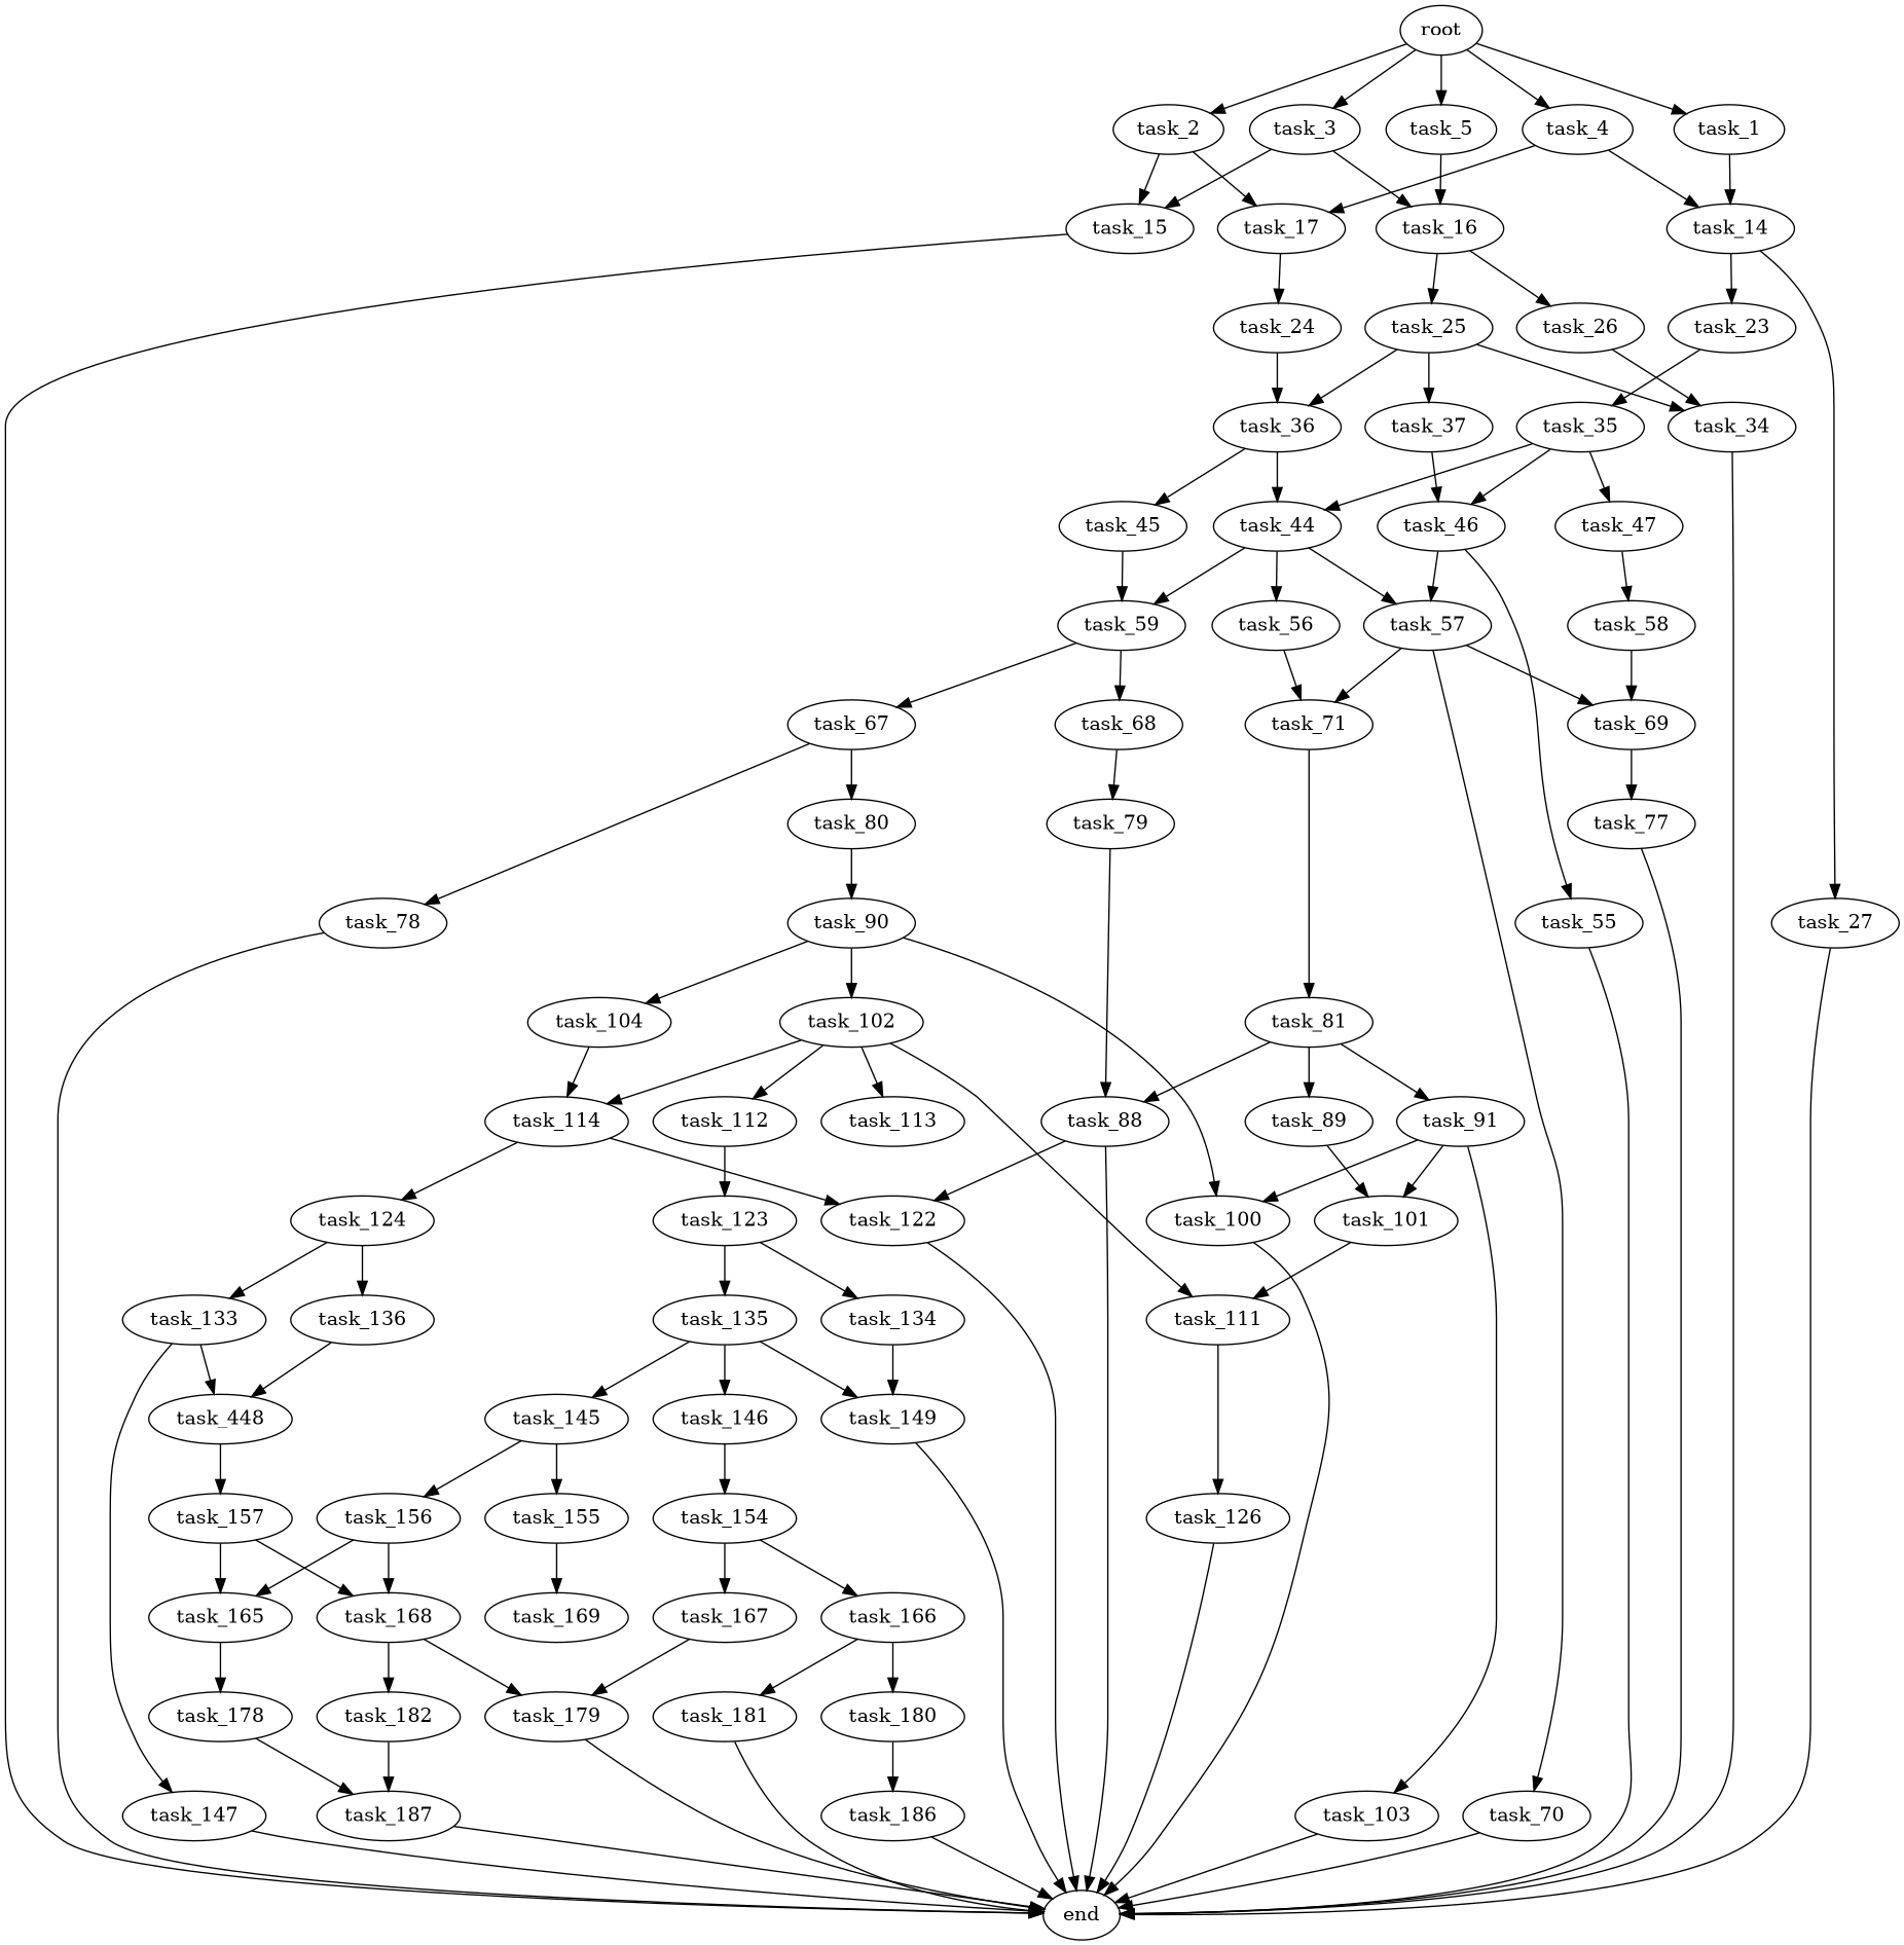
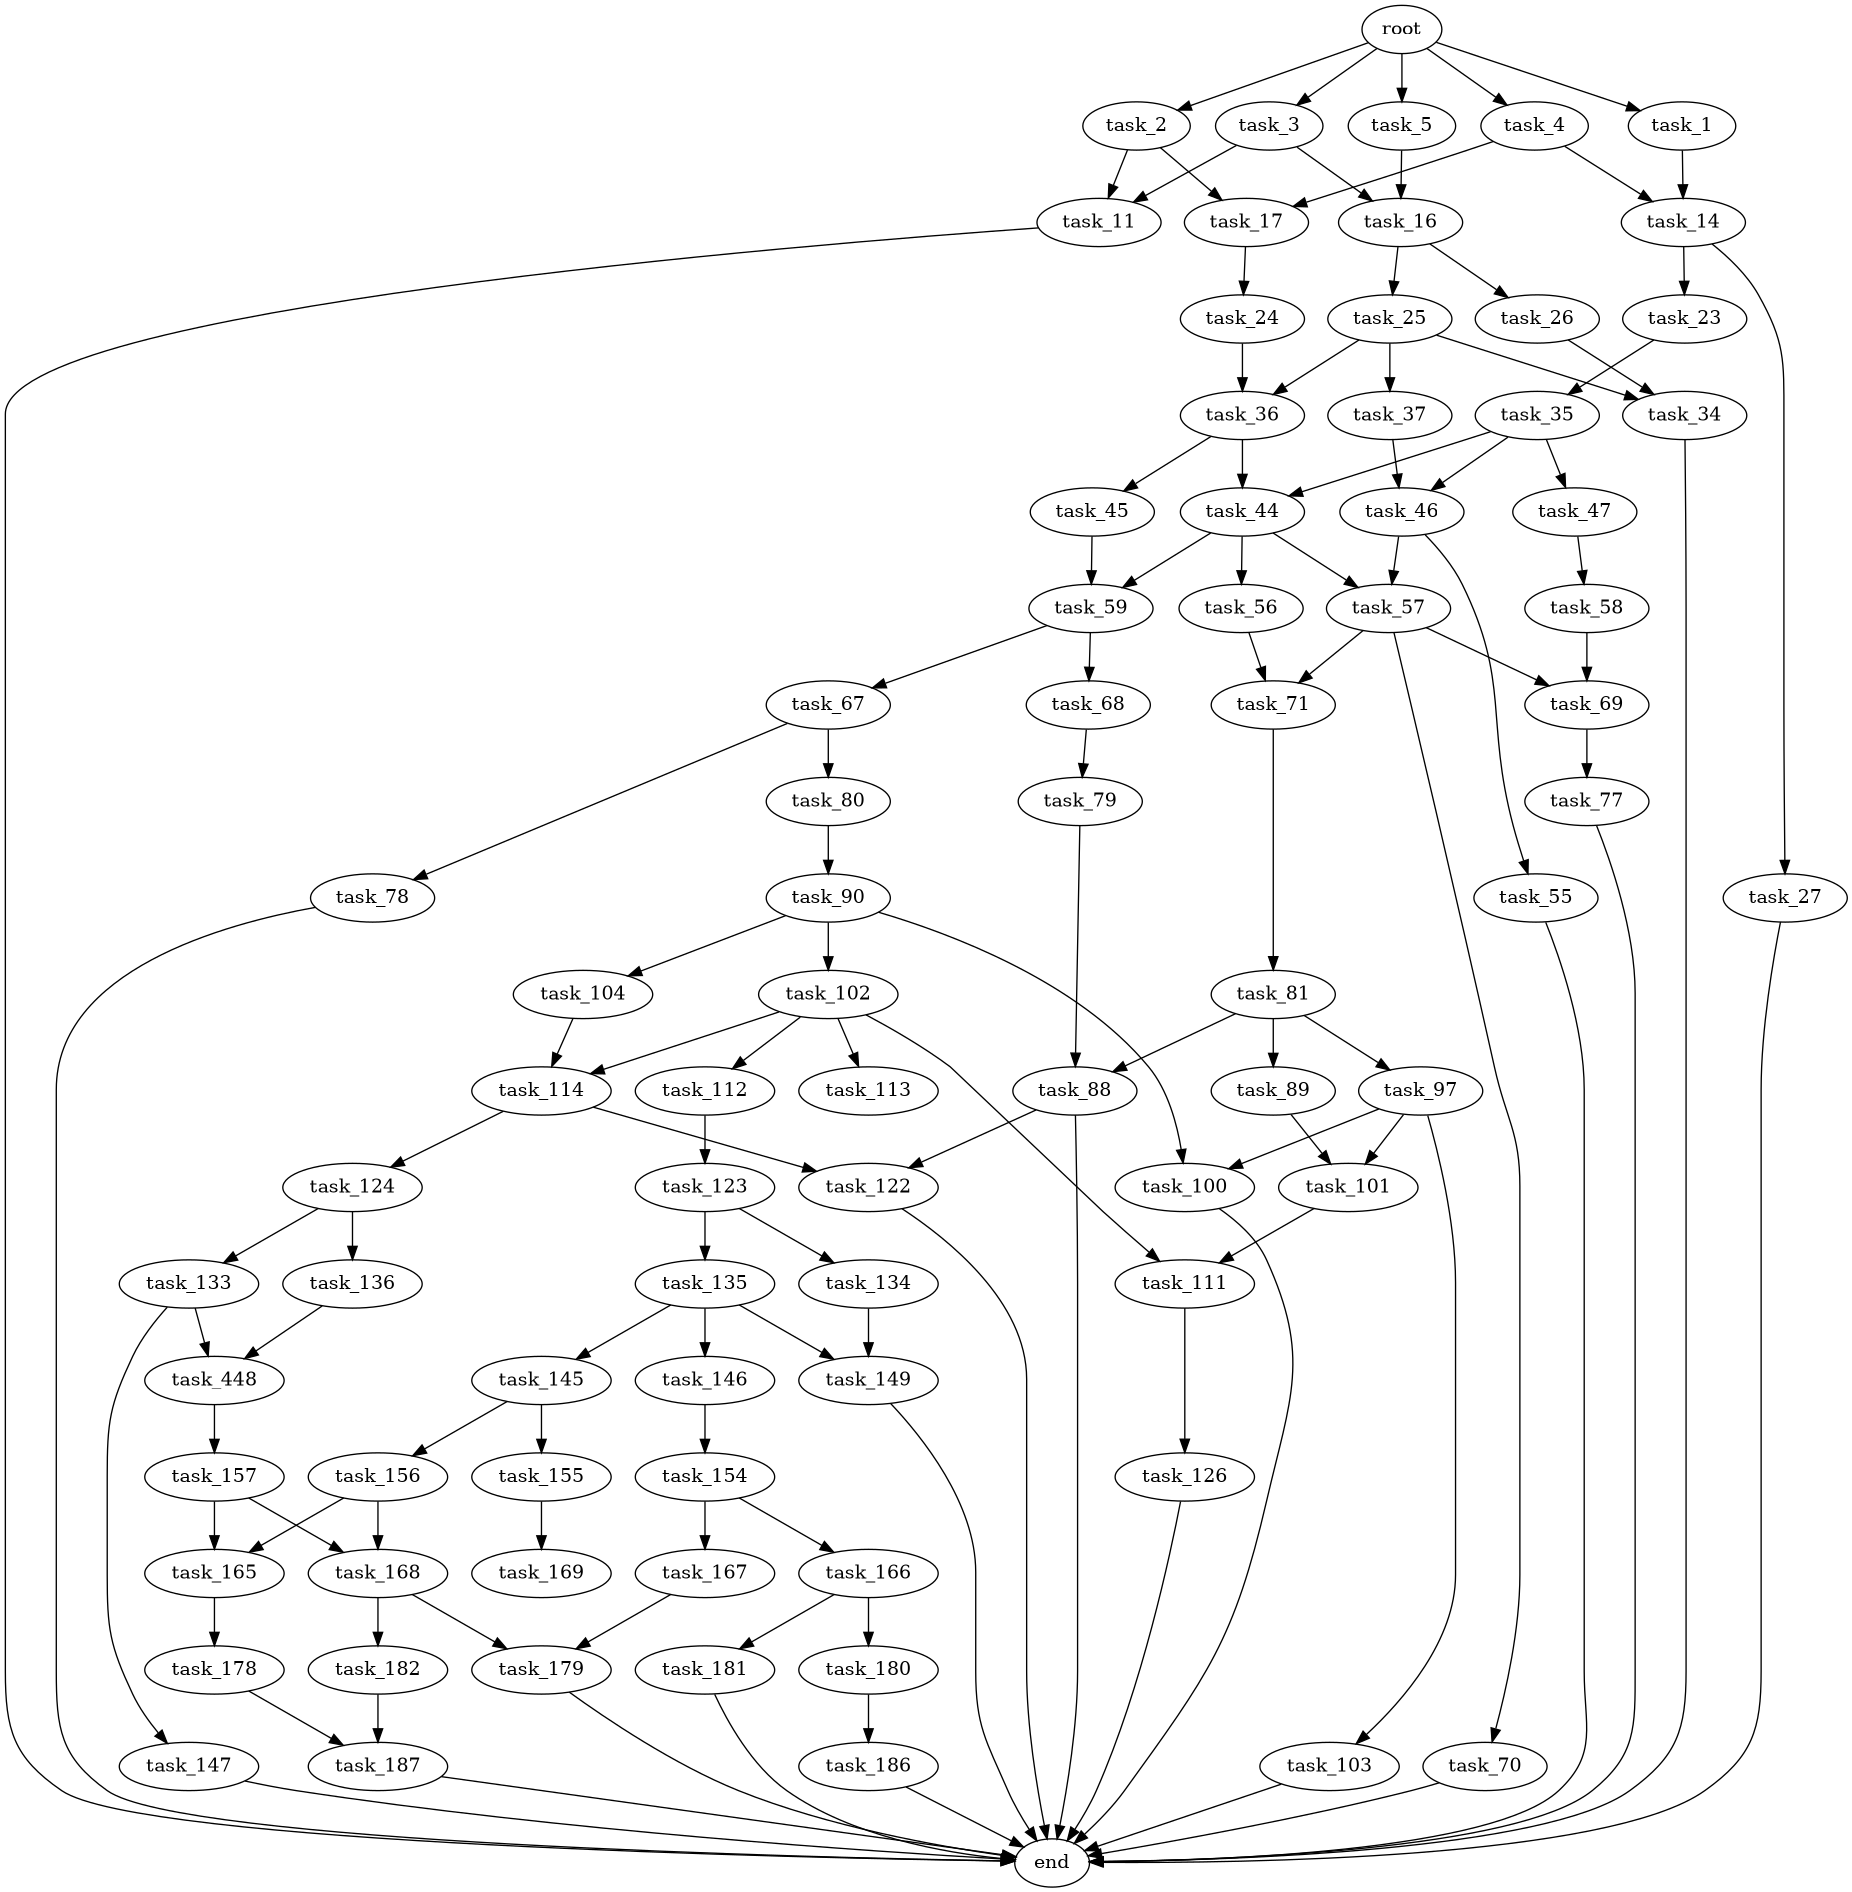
  digraph {
    root
    task_1
    task_2
    task_3
    task_4
    task_5
    task_14
-   task_15
+   task_15 [label=task_11]
    task_17
    task_16
    task_23
    task_27
    end
    task_24
    task_25
    task_26
    task_35
    task_36
    task_34
    task_37
    task_44
    task_46
    task_47
    task_45
    task_56
    task_57
    task_59
    task_55
    task_58
    task_71
    task_69
    task_70
    task_67
    task_68
    task_81
    task_77
    task_78
    task_80
    task_79
    task_90
    task_88
    task_89
-   task_91
+   task_91 [label=task_97]
    task_122
    task_100
    task_102
    task_104
    task_101
    task_103
    task_111
    task_112
    task_113
    task_114
    task_126
    task_123
    task_124
    task_134
    task_135
    task_133
    task_136
    task_149
    task_145
    task_146
    task_147
    n65 [label=task_448]
    task_157
    task_155
    task_156
    task_154
    task_169
    task_165
    task_168
    task_166
    task_167
    task_180
    task_181
    task_179
    task_178
    task_182
    task_187
    task_186
    root -> task_1
    root -> task_2
    root -> task_3
    root -> task_4
    root -> task_5
    task_1 -> task_14
    task_2 -> task_15
    task_2 -> task_17
    task_3 -> task_15
    task_3 -> task_16
    task_4 -> task_14
    task_4 -> task_17
    task_5 -> task_16
    task_14 -> task_23
    task_14 -> task_27
    task_15 -> end
    task_17 -> task_24
    task_16 -> task_25
    task_16 -> task_26
    task_23 -> task_35
    task_27 -> end
    task_24 -> task_36
    task_25 -> task_36
    task_25 -> task_34
    task_25 -> task_37
    task_26 -> task_34
    task_35 -> task_44
    task_35 -> task_46
    task_35 -> task_47
    task_36 -> task_44
    task_36 -> task_45
    task_34 -> end
    task_37 -> task_46
    task_44 -> task_56
    task_44 -> task_57
    task_44 -> task_59
    task_46 -> task_57
    task_46 -> task_55
    task_47 -> task_58
    task_45 -> task_59
    task_56 -> task_71
    task_57 -> task_71
    task_57 -> task_69
    task_57 -> task_70
    task_59 -> task_67
    task_59 -> task_68
    task_55 -> end
    task_58 -> task_69
    task_71 -> task_81
    task_69 -> task_77
    task_70 -> end
    task_67 -> task_78
    task_67 -> task_80
    task_68 -> task_79
    task_81 -> task_88
    task_81 -> task_89
    task_81 -> task_91
    task_77 -> end
    task_78 -> end
    task_80 -> task_90
    task_79 -> task_88
    task_90 -> task_100
    task_90 -> task_102
    task_90 -> task_104
    task_88 -> end
    task_88 -> task_122
    task_89 -> task_101
    task_91 -> task_100
    task_91 -> task_101
    task_91 -> task_103
    task_122 -> end
    task_100 -> end
    task_102 -> task_111
    task_102 -> task_112
    task_102 -> task_113
    task_102 -> task_114
    task_104 -> task_114
    task_101 -> task_111
    task_103 -> end
    task_111 -> task_126
    task_112 -> task_123
    task_114 -> task_122
    task_114 -> task_124
    task_126 -> end
    task_123 -> task_134
    task_123 -> task_135
    task_124 -> task_133
    task_124 -> task_136
    task_134 -> task_149
    task_135 -> task_149
    task_135 -> task_145
    task_135 -> task_146
    task_133 -> task_147
    task_133 -> n65
    task_136 -> n65
    task_149 -> end
    task_145 -> task_155
    task_145 -> task_156
    task_146 -> task_154
    task_147 -> end
    n65 -> task_157
    task_157 -> task_165
    task_157 -> task_168
    task_155 -> task_169
    task_156 -> task_165
    task_156 -> task_168
    task_154 -> task_166
    task_154 -> task_167
    task_165 -> task_178
    task_168 -> task_179
    task_168 -> task_182
    task_166 -> task_180
    task_166 -> task_181
    task_167 -> task_179
    task_180 -> task_186
    task_181 -> end
    task_179 -> end
    task_178 -> task_187
    task_182 -> task_187
    task_187 -> end
    task_186 -> end
  }
